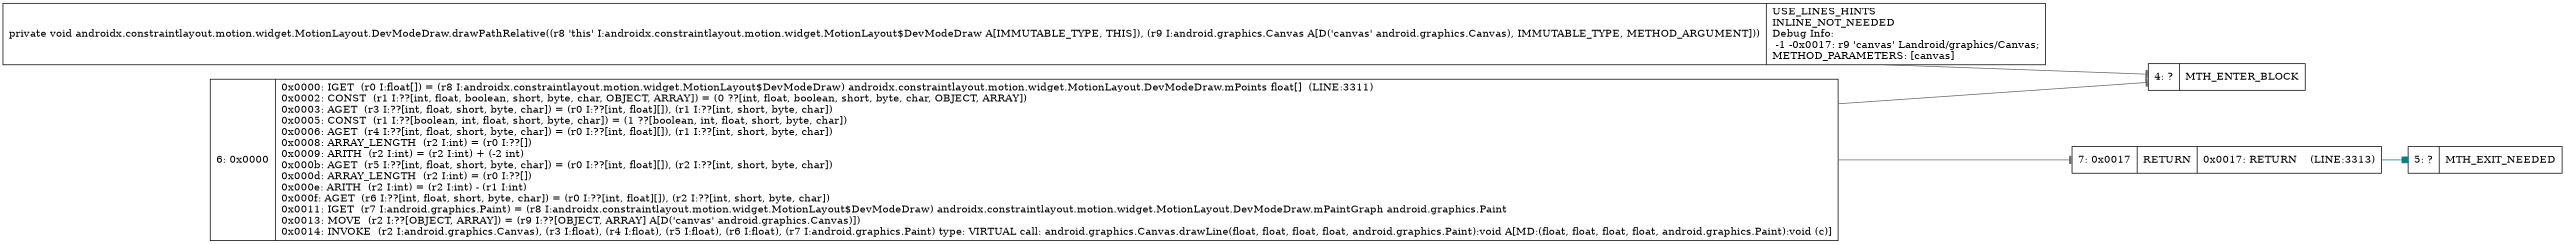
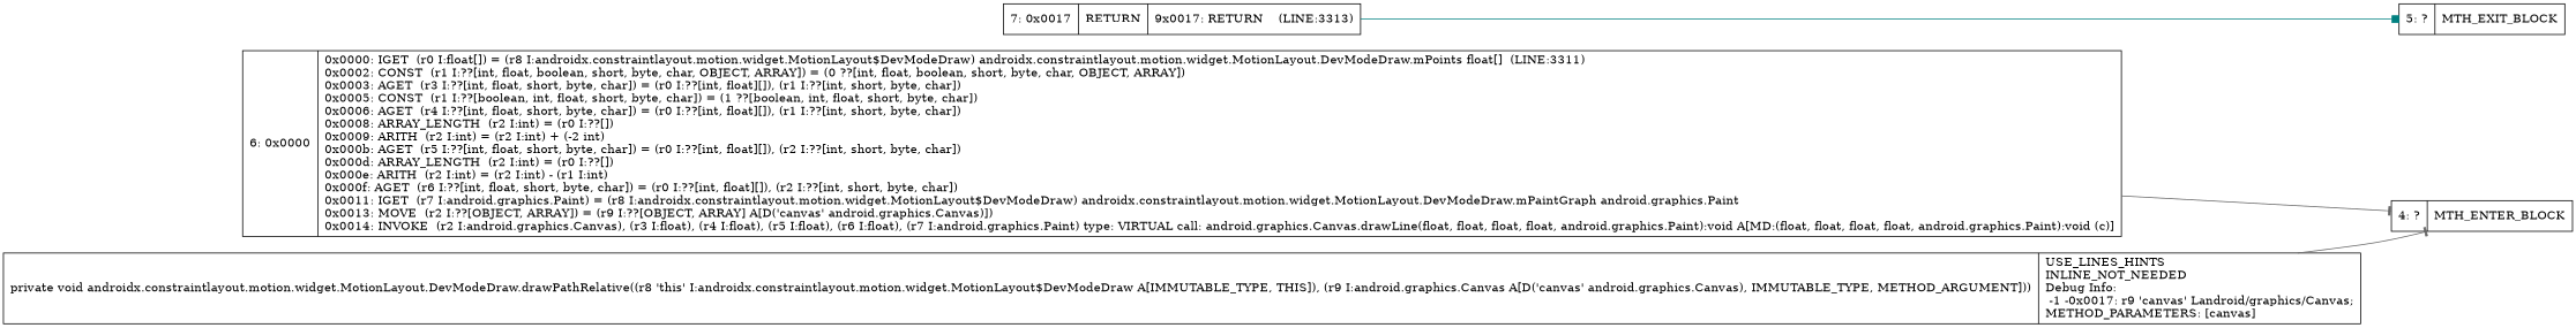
  digraph {
    rankdir=LR
    node [shape=record]
    edge [arrowhead=tee color=gray40]
    n1 [label="{4\:\ ?|MTH_ENTER_BLOCK\l}"]
    n2 [label="{6\:\ 0x0000|0x0000: IGET  (r0 I:float[]) = (r8 I:androidx.constraintlayout.motion.widget.MotionLayout$DevModeDraw) androidx.constraintlayout.motion.widget.MotionLayout.DevModeDraw.mPoints float[]  (LINE:3311)\l0x0002: CONST  (r1 I:??[int, float, boolean, short, byte, char, OBJECT, ARRAY]) = (0 ??[int, float, boolean, short, byte, char, OBJECT, ARRAY]) \l0x0003: AGET  (r3 I:??[int, float, short, byte, char]) = (r0 I:??[int, float][]), (r1 I:??[int, short, byte, char]) \l0x0005: CONST  (r1 I:??[boolean, int, float, short, byte, char]) = (1 ??[boolean, int, float, short, byte, char]) \l0x0006: AGET  (r4 I:??[int, float, short, byte, char]) = (r0 I:??[int, float][]), (r1 I:??[int, short, byte, char]) \l0x0008: ARRAY_LENGTH  (r2 I:int) = (r0 I:??[]) \l0x0009: ARITH  (r2 I:int) = (r2 I:int) + (\-2 int) \l0x000b: AGET  (r5 I:??[int, float, short, byte, char]) = (r0 I:??[int, float][]), (r2 I:??[int, short, byte, char]) \l0x000d: ARRAY_LENGTH  (r2 I:int) = (r0 I:??[]) \l0x000e: ARITH  (r2 I:int) = (r2 I:int) \- (r1 I:int) \l0x000f: AGET  (r6 I:??[int, float, short, byte, char]) = (r0 I:??[int, float][]), (r2 I:??[int, short, byte, char]) \l0x0011: IGET  (r7 I:android.graphics.Paint) = (r8 I:androidx.constraintlayout.motion.widget.MotionLayout$DevModeDraw) androidx.constraintlayout.motion.widget.MotionLayout.DevModeDraw.mPaintGraph android.graphics.Paint \l0x0013: MOVE  (r2 I:??[OBJECT, ARRAY]) = (r9 I:??[OBJECT, ARRAY] A[D('canvas' android.graphics.Canvas)]) \l0x0014: INVOKE  (r2 I:android.graphics.Canvas), (r3 I:float), (r4 I:float), (r5 I:float), (r6 I:float), (r7 I:android.graphics.Paint) type: VIRTUAL call: android.graphics.Canvas.drawLine(float, float, float, float, android.graphics.Paint):void A[MD:(float, float, float, float, android.graphics.Paint):void (c)]\l}"]
-   n3 [label="{7\:\ 0x0017|RETURN\l|0x0017: RETURN    (LINE:3313)\l}"]
-   n4 [label="{5\:\ ?|MTH_EXIT_NEEDED\l}"]
+   n3 [label="{7\:\ 0x0017|RETURN\l|9x0017: RETURN    (LINE:3313)\l}"]
+   n4 [label="{5\:\ ?|MTH_EXIT_BLOCK\l}"]
    n5 [label="{private void androidx.constraintlayout.motion.widget.MotionLayout.DevModeDraw.drawPathRelative((r8 'this' I:androidx.constraintlayout.motion.widget.MotionLayout$DevModeDraw A[IMMUTABLE_TYPE, THIS]), (r9 I:android.graphics.Canvas A[D('canvas' android.graphics.Canvas), IMMUTABLE_TYPE, METHOD_ARGUMENT]))  | USE_LINES_HINTS\lINLINE_NOT_NEEDED\lDebug Info:\l  \-1 \-0x0017: r9 'canvas' Landroid\/graphics\/Canvas;\lMETHOD_PARAMETERS: [canvas]\l}"]
    n2 -> n1
-   n2 -> n3
    n3 -> n4 [arrowhead=box color=teal]
    n5 -> n1
  }
